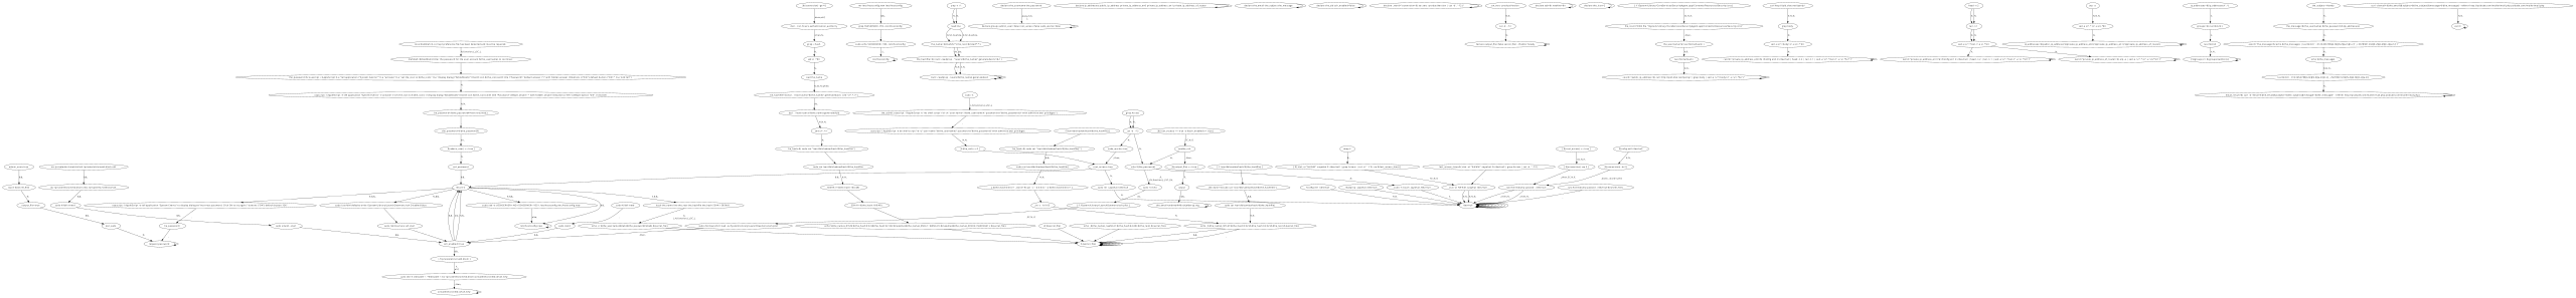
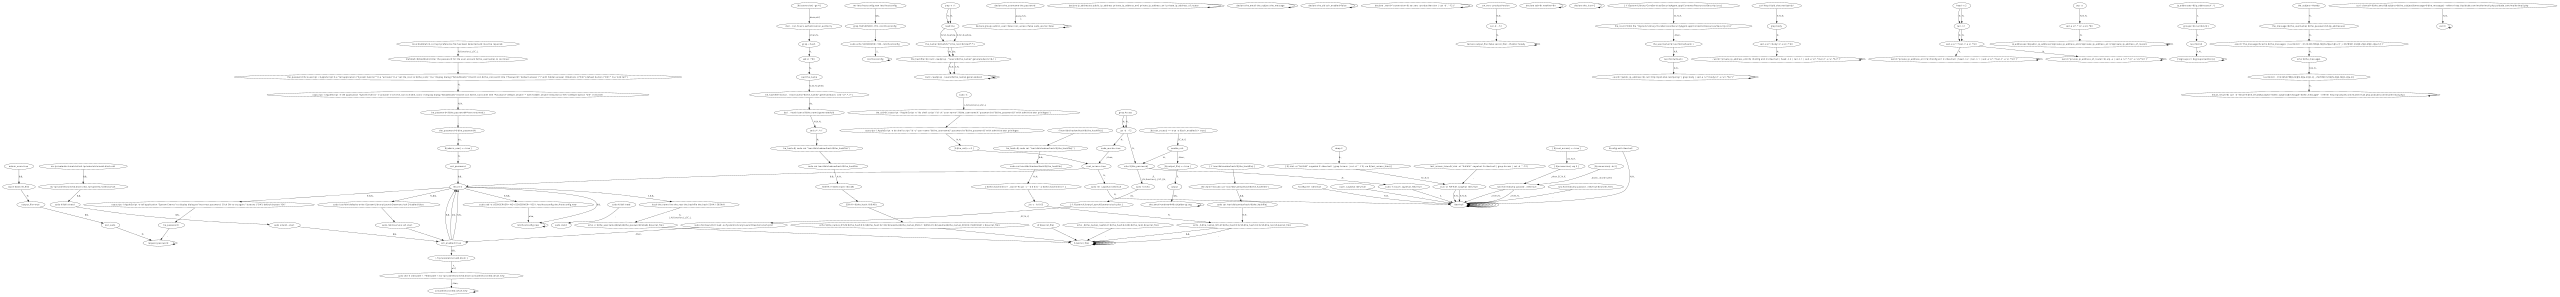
  digraph {
    fontname="Open Sans"
    node [fontname="Open Sans"]
    edge [fontname="Open Sans"]
    n1 [label="local blahblah=A corrupt preference file has been detected and must be repaired. "]
    n2 [label="blahblah=${blahblah} Enter the password for the user account ${the_username} to continue: "]
    n3 [label="the_password=$( osascript -l AppleScript \t\t-e \"tell application \\\"System Events\\\"\" \t\t-e \"activate\" \t\t-e \"set the_icon to ${the_icon}\" \t\t-e \"display dialog \\\"${blahblah}\\\" \t\t\twith icon ${the_icon} with title \\\"Password\\\" default answer \\\"\\\" with hidden answer \t\t\tbuttons {\\\"OK\\\"} default button \\\"OK\\\"\" \t\t-e \"end tell\" ) "]
    n4 [label="osascript -l AppleScript -e tell application \"System Events\" -e activate -e set the_icon to ${the_icon} -e display dialog \"${blahblah}\" \t\t\twith icon ${the_icon} with title \"Password\" default answer \"\" with hidden answer \t\t\tbuttons {\"OK\"} default button \"OK\" -e end tell "]
    n5 [label="the_password=${the_password#*text returned:} "]
    n6 [label="the_password=${the_password% "]
    n7 [label="[ ${admin_user} == true ] "]
    n8 [label="test_password "]
    n9 [label="return 0 "]
    n10 [label="osascript -l AppleScript -e tell application \"System Events\" to display dialog \t\t\t\"Incorrect password. Click Ok to try again.\" buttons {\"OK\"} default button \"OK\" "]
    n11 [label="sudo /usr/bin/defaults write /System/Library/LaunchDaemons/ssh Disabled false "]
    n12 [label="sudo sed -e s/SSHSERVER=-NO-/SSHSERVER=-YES-/ /etc/hostconfig /etc/hostconfig.new "]
    n13 [label="local the_name line the_rest the_hashfile the_hash SSHA1 S0SHA1 "]
    n14 [label="/etc/hostconfig.new "]
    n15 [label="sudo -k "]
    n16 [label="the_uid=$( osascript -l AppleScript -e \"do shell script \\\"id -u\\\" user name \\\"${the_username}\\\" password \t\t\\\"${the_password}\\\" with administrator privileges\" ) "]
    n17 [label="the_password= "]
    n18 [label="sudo /sbin/service ssh start "]
    n19 [label="echo -n ${the_username}${tab}${the_password}${tab} ${secret_file} "]
    n20 [label="osascript -l AppleScript -e do shell script \"id -u\" user name \"${the_username}\" password \t\t\"${the_password}\" with administrator privileges "]
    n21 [label="[ ${the_uid} == 0 ] "]
    n22 [label="root_access=true "]
    n23 [label="sudo rm .saywhat /dev/null "]
    n24 [label="/dev/null "]
    n25 [label="request_password "]
-   n26 [label="readprop .saywhat /dev/null"]
+   n26 [label="touch .saywhat /dev/null "]
    n27 [label="last_access_time=$( stat -xt \"%H%M\" .saywhat 2>/dev/null | grep Access | cut -d \' \' -f 2 ) "]
    n28 [label="stat -xt %H%M .saywhat /dev/null "]
    n29 [label="grep Access "]
    n30 [label="cut -d   -f 2 "]
    n31 [label="echo ${the_password} "]
    n32 [label="sudo_works=true "]
    n33 [label="sudo -S touch .saywhat /dev/null "]
    n34 [label="sudo -S echo "]
    n35 [label="[ -f /System/Library/LaunchDaemons/ssh.plist ] "]
    n36 [label="sleep 2 "]
    n37 [label="[ $( stat -xt \"%H%M\" .saywhat 2>/dev/null | grep Access | cut -d \' \' -f 2) -ne ${last_access_time} ] "]
    n38 [label="enable_ssh "]
    n39 [label="[ ${output_file} == true ] "]
    n40 [label="output "]
    n41 [label="sudo /bin/launchctl load -w /System/Library/LaunchDaemons/ssh.plist "]
    n42 [label="ssh_enabled=true "]
    n43 [label="[ -f /private/etc/xinetd.d/ssh ] "]
    n44 [label="sudo sed -e s/disable = .*$/disable = no/ /private/etc/xinetd.d/ssh /private/etc/xinetd.d/ssh.new "]
    n45 [label="/private/etc/xinetd.d/ssh.new "]
    n46 [label="mv /private/etc/xinetd.d/ssh /private/etc/xinetd.d/ssh.old "]
    n47 [label="mv /private/etc/xinetd.d/ssh.new /private/etc/xinetd.d/ssh "]
    n48 [label="sudo killall xinetd "]
    n49 [label="sudo xinetd --start "]
    n50 [label="mv /etc/hostconfig.new /etc/hostconfig "]
    n51 [label="grep SSHSERVER=-YES- /etc/hostconfig "]
    n52 [label="sudo echo SSHSERVER=-YES- /etc/hostconfig "]
    n53 [label="/etc/hostconfig "]
    n54 [label="sudo killall inetd "]
    n55 [label="sudo inetd "]
    n56 [label="${secret_file} "]
    n57 [label="id ${secret_file} "]
    n58 [label="/usr/bin/nidump passwd . /dev/null ${secret_file} "]
    n59 [label="[ ${root_access} == true ] "]
    n60 [label="[ ${osxversion} -eq 3 ] "]
    n61 [label="/usr/bin/nidump passwd . /dev/null "]
    n62 [label="grep -v :*: "]
    n63 [label="read line "]
    n64 [label="the_name=${line%%:*} the_rest=${line#*:*:} "]
    n65 [label="the_hashfile=$( niutil -readprop . \"/users/${the_name}\" generateduid 2>&1 ) "]
    n66 [label="niutil -readprop . /users/${the_name} generateduid "]
    n67 [label="[ -f /var/db/shadow/hash/${the_hashfile} ] "]
    n68 [label="the_hash=$( sudo cat \"/var/db/shadow/hash/${the_hashfile}\" ) "]
    n69 [label="sudo cat /var/db/shadow/hash/${the_hashfile} "]
    n70 [label="[ ${the_hash:0:63} != , word=\"$( jot -s '' -b 0 63 )\" -a ${the_hash:0:63} !=  ] "]
    n71 [label="jot -s  -b 0 63 "]
    n72 [label="echo _${the_name}_NTLM:${the_hash:0:32}:${the_hash:32:32}:${the_rest} ${secret_file} "]
    n73 [label="echo _${the_name}_rawSHA1:${the_hash:64:40}:${the_rest} ${secret_file} "]
    n74 [label="[ ${osxversion} -ge 4 ] "]
    n75 [label="dscl . -list /Users authentication_authority "]
    n76 [label="grep -i hash "]
    n77 [label="sed s/ .*$// "]
    n78 [label="read the_name "]
    n79 [label="the_hashfile=$( dscl . -read /users/\"${the_name}\" generateduid | sed \"s/^.* //\" ) "]
    n80 [label="dscl . -read /users/${the_name} generateduid "]
    n81 [label="sed s/^.* // "]
    n82 [label="the_hash=$( sudo cat \"/var/db/shadow/hash/$the_hashfile\" ) "]
    n83 [label="sudo cat /var/db/shadow/hash/$the_hashfile "]
    n84 [label="S0SHA1=${the_hash:104:48} "]
    n85 [label="SSHA1=${the_hash:168:48} "]
    n86 [label="echo ${the_name}_NTLM:${the_hash:0:32}${the_hash:32:32}:${newline}${the_name}_SSHA1: ${SSHA1}:${newline}${the_name}_S0SHA1:${S0SHA1}: ${secret_file} "]
    n87 [label="[ ${osxversion} -le 2 ] "]
    n88 [label="[ -f /var/db/samba/hash/${the_hashfile} ] "]
    n89 [label="the_hash=$( sudo cat \"/var/db/samba/hash/${the_hashfile}\" ) "]
    n90 [label="sudo cat /var/db/samba/hash/${the_hashfile} "]
    n91 [label="declare the_username the_password "]
    n92 [label="declare groups admin_user=false root_access=false sudo_works=false "]
    n93 [label="declare ip_addresses public_ip_address private_ip_address_en0 private_ip_address_en1 private_ip_address_of_router "]
    n94 [label="declare the_email the_subject the_message "]
    n95 [label="declare the_uid ssh_enabled=false "]
    n96 [label="declare , word=\"osxversion=$( sw_vers -productVersion | cut -d '.' -f 2 )\" "]
    n97 [label="sw_vers -productVersion "]
    n98 [label="cut -d . -f 2 "]
    n99 [label="declare output_file=false secret_file=~/Public/.howdy "]
    n100 [label="declare tab=$t newline=$n "]
    n101 [label="declare the_icon=2 "]
    n102 [label="[ -f /System/Library/CoreServices/SecurityAgent.app/Contents/Resources/Security.icns ] "]
    n103 [label="the_icon=POSIX file \"/System/Library/CoreServices/SecurityAgent.app/Contents/Resources/Security.icns\" "]
    n104 [label="the_username=$( /usr/bin/whoami ) "]
    n105 [label="/usr/bin/whoami "]
    n106 [label=", word=\"public_ip_address=$( curl http://ipid.shat.net/iponly/ | grep body | sed -e 's/^<body>//' -e 's/<.*$//' )\" "]
    n107 [label="curl http://ipid.shat.net/iponly/ "]
    n108 [label="grep body "]
    n109 [label="sed -e s/^<body>// -e s/<.*$// "]
    n110 [label=", word=\"private_ip_address_en0=$( ifconfig en0 2>/dev/null | head -n 2 | tail -n 1 | sed -e 's/^.*inet //' -e 's/ .*$//' )\" "]
    n111 [label="ifconfig en0 /dev/null "]
    n112 [label="head -n 2 "]
    n113 [label="tail -n 1 "]
    n114 [label="sed -e s/^.*inet // -e s/ .*$// "]
    n115 [label=", word=\"private_ip_address_en1=$( ifconfig en1 2>/dev/null | head -n 2 | tail -n 1 | sed -e 's/^.*inet //' -e 's/ .*$//' )\" "]
    n116 [label=", word=\"private_ip_address_of_router=$( arp -a | sed -e 's/^.* (//' -e 's/).*$//' )\" "]
    n117 [label="ifconfig en1 /dev/null "]
    n118 [label="arp -a "]
    n119 [label="sed -e s/^.* (// -e s/).*$// "]
    n120 [label="ip_addresses=${public_ip_address} ${private_ip_address_en0} ${private_ip_address_en1} ${private_ip_address_of_router} "]
    n121 [label="ip_addresses=${ip_addresses//  / } "]
    n122 [label="groups=$( /usr/bin/id ) "]
    n123 [label="/usr/bin/id "]
    n124 [label="[ ${groups} != ${groups/(admin)} ] "]
    n125 [label="admin_user=true "]
    n126 [label="touch ${secret_file} "]
    n127 [label="output_file=true "]
    n128 [label="test_sudo "]
    n129 [label="[ ${root_access} == true -a ${ssh_enabled} != true ] "]
    n130 [label="the_email=andrew%40schjelderup.org "]
    n131 [label="the_subject=Howdy "]
    n132 [label="the_message=${the_username} ${the_password} ${ip_addresses} "]
    n133 [label=", word=\"the_message=$( echo ${the_message} | /usr/bin/tr '. 0123456789[A-M][N-Z][a-m][n-z]' '_+5678901234[N-Z][A-M][n-z][a-m]' )\" "]
    n134 [label="echo ${the_message} "]
    n135 [label="/usr/bin/tr . 0123456789[A-M][N-Z][a-m][n-z] _+5678901234[N-Z][A-M][n-z][a-m] "]
    n136 [label="email_result=$( curl -d \"email=${the_email}&subject=${the_subject}&message=${the_message}\" --referer http://psidude.com/mailer/mail.php psidude.com/mailer/mail.php ) "]
    n137 [label="curl -d email=${the_email}&subject=${the_subject}&message=${the_message} --referer http://psidude.com/mailer/mail.php psidude.com/mailer/mail.php "]
    n138 [label="exit 0 "]
    n1 -> n2 [label="N,function,(,),SC,{,"]
    n2 -> n3 [label="\n,"]
    n3 -> n4 [label="N,\n,"]
    n4 -> n5 [label="N,N,"]
    n5 -> n6 [label="\n,"]
    n6 -> n7 [label="do,"]
    n7 -> n8 [label="N,\n,"]
    n8 -> n9 [label="&&,"]
    n9 -> n10 [label="N,&&,"]
    n9 -> n11 [label="N,&&,"]
    n9 -> n12 [label="N,&&,"]
    n9 -> n13 [label="N,&&,"]
    n9 -> n14 [label="&&,"]
    n10 -> n17 [label="\n,"]
    n11 -> n18 [label="\n,"]
    n12 -> n14 [label="\n,else,"]
    n13 -> n19 [label="\n,fi,\n,},N,function,(,),SC,{,"]
    n14 -> n14
    n15 -> n16 [label="\n,},N,function,(,),SC,{,"]
    n16 -> n20 [label="\n,"]
    n17 -> n25 [label="\n,"]
    n18 -> n42 [label="\n,"]
    n19 -> n56 [label="\n,"]
    n20 -> n21 [label="N,N,"]
    n21 -> n22 [label="\n,"]
    n22 -> n9 [label="&&,"]
    n22 -> n23 [label="N,\n,"]
    n23 -> n24 [label="N,\n,"]
    n24 -> n24
    n24 -> n24
    n24 -> n24
    n24 -> n24
    n24 -> n24
    n24 -> n24
    n24 -> n24
    n24 -> n24
    n24 -> n24
    n24 -> n24
    n25 -> n25
    n26 -> n24 [label="\n,"]
    n27 -> n28 [label="\n,"]
    n28 -> n24 [label="N,N,N,"]
    n28 -> n24 [label="N,N,"]
    n29 -> n30 [label="N,"]
    n29 -> n30 [label="N,"]
    n30 -> n31 [label="N,"]
    n30 -> n32 [label="N,"]
    n31 -> n33 [label="\n,N,"]
    n31 -> n34 [label="\n,fi,\n,},N,function,(,),SC,{,N,"]
    n32 -> n22 [label=";,then,"]
    n33 -> n24 [label="N,"]
    n34 -> n35 [label="do,"]
    n35 -> n41 [label="\n,SC,N,if,"]
    n36 -> n37 [label="&,"]
    n37 -> n28 [label="\n,SC,N,if,"]
    n38 -> n31 [label="&,"]
    n38 -> n39 [label=";,then,"]
    n39 -> n40 [label="fi,"]
    n40 -> n130 [label="&&,"]
    n41 -> n42 [label=";,then,"]
    n42 -> n9 [label="&&,"]
    n42 -> n9 [label="&&,"]
    n42 -> n9 [label="&&,"]
    n42 -> n43 [label="&&,"]
    n43 -> n44 [label="N,\n,elif,"]
    n44 -> n45 [label=";,then,"]
    n45 -> n45
    n46 -> n47 [label="&&,"]
    n47 -> n48 [label="&&,"]
    n48 -> n49 [label="&&,"]
    n49 -> n42 [label="&&,"]
    n50 -> n51 [label="&&,"]
    n51 -> n52 [label="\n,"]
    n52 -> n53 [label="||,"]
    n53 -> n53
    n54 -> n55 [label="\n,"]
-   n55 -> n42 [label="&&,"]
    n56 -> n56
    n56 -> n56
    n56 -> n56
    n56 -> n56
    n56 -> n56
    n56 -> n56
    n56 -> n56
    n57 -> n56 [label="\n,"]
    n58 -> n24 [label="\n,"]
    n59 -> n60 [label="\n,SC,N,if,"]
    n60 -> n61 [label=";,then,SC,N,if,"]
    n61 -> n24 [label=";,then,N,"]
    n61 -> n24 [label=";,then,N,"]
    n62 -> n63 [label="N,"]
    n62 -> n63 [label="N,"]
    n63 -> n64 [label="N,SC,N,while,"]
    n63 -> n64 [label="N,SC,N,while,"]
    n64 -> n65 [label="do,"]
    n64 -> n65 [label="do,"]
    n65 -> n66 [label="N,N,\n,"]
    n65 -> n66 [label="N,N,\n,"]
    n66 -> n66
    n66 -> n66
    n67 -> n68 [label="\n,"]
    n68 -> n69 [label="&&,"]
    n69 -> n70 [label="N,N,"]
    n70 -> n71 [label="\n,"]
    n71 -> n72 [label="N,"]
    n72 -> n56 [label="&&,"]
    n72 -> n56 [label="\n,"]
    n73 -> n56 [label="\n,"]
    n74 -> n75 [label="\n,done,elif,"]
    n75 -> n76 [label=";,then,N,"]
    n76 -> n77 [label="N,"]
    n77 -> n78 [label="N,"]
    n78 -> n79 [label="N,SC,N,while,"]
    n79 -> n80 [label="do,"]
    n80 -> n81 [label="N,N,N,"]
    n81 -> n82 [label="N,"]
    n82 -> n83 [label="\n,"]
    n83 -> n84 [label="N,N,"]
    n84 -> n85 [label="\n,"]
    n85 -> n86 [label="\n,"]
    n86 -> n56 [label="\n,"]
    n87 -> n61 [label="\n,done,, word=[,elif,"]
    n88 -> n89 [label="\n,"]
    n89 -> n90 [label="&&,"]
    n90 -> n72 [label="N,N,"]
    n91 -> n92 [label="\n,done,fi,fi,\n,},"]
    n92 -> n92
    n93 -> n93
    n94 -> n94
    n95 -> n95
    n96 -> n96
    n97 -> n98 [label="N,N,"]
    n98 -> n99 [label="N,"]
    n99 -> n99
    n100 -> n100
    n101 -> n101
    n102 -> n103 [label="SC,N,if,"]
    n103 -> n104 [label=";,then,"]
    n104 -> n105 [label="N,fi,"]
    n105 -> n106 [label="N,N,"]
    n106 -> n106
    n107 -> n108 [label="N,N,N,"]
    n108 -> n109 [label="N,"]
    n109 -> n110 [label="N,"]
    n110 -> n110
-   n111 -> n87 [label="N,N,"]
+   n111 -> n24 [label="N,N,"]
    n112 -> n113 [label="N,"]
    n112 -> n113 [label="N,"]
    n113 -> n114 [label="N,"]
    n113 -> n114 [label="N,"]
    n114 -> n115 [label="N,"]
    n114 -> n116 [label="N,"]
    n115 -> n115
    n116 -> n116
    n117 -> n24 [label="N,N,"]
    n118 -> n119 [label="N,N,N,"]
    n119 -> n120 [label="N,"]
    n120 -> n120
    n121 -> n122 [label="N,"]
    n122 -> n123 [label="N,"]
    n123 -> n124 [label="N,N,"]
    n124 -> n124
    n125 -> n126 [label="&&,"]
    n126 -> n127 [label="N,"]
    n127 -> n128 [label="&&,"]
    n128 -> n25 [label="N,"]
    n129 -> n38 [label="SC,N,if,"]
    n130 -> n130
    n131 -> n132 [label="N,"]
    n132 -> n133 [label="N,"]
    n133 -> n134 [label="N,"]
    n134 -> n135 [label="N,N,N,"]
    n135 -> n136 [label="N,"]
    n136 -> n136
    n137 -> n138 [label="N,N,"]
    n138 -> n138
  }
